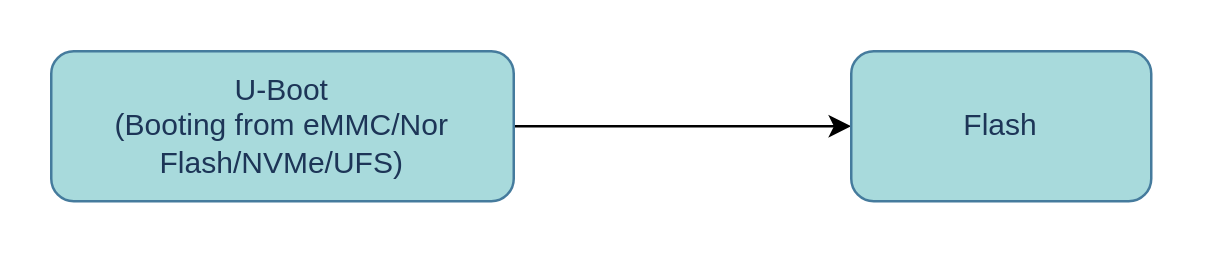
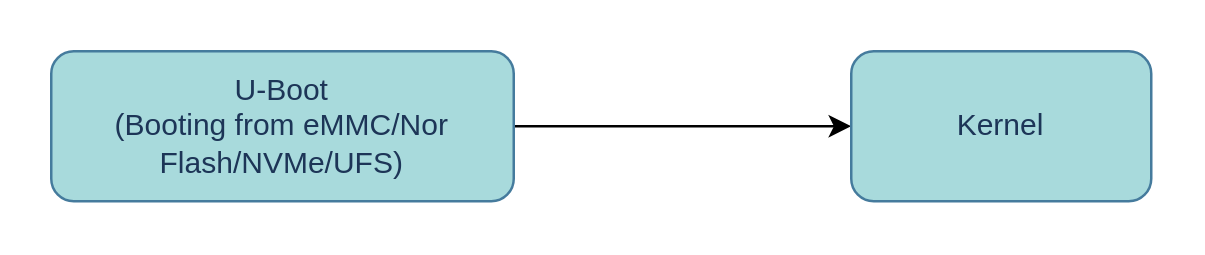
  <mxCell id="0" />
  <mxCell id="1" parent="0" />
  <mxCell id="2" value="" style="edgeStyle=orthogonalEdgeStyle;rounded=0;orthogonalLoop=1;jettySize=auto;html=1;labelBackgroundColor=#F1FAEE;strokeColor=#000000;fontColor=#1D3557;" parent="1" source="3" target="4" edge="1"><mxGeometry relative="1" as="geometry" /></mxCell>
  <mxCell id="3" value="U-Boot&lt;br&gt;(Booting from eMMC/Nor Flash/NVMe/UFS)" style="whiteSpace=wrap;html=1;rounded=1;fillColor=#A8DADC;strokeColor=#457B9D;fontColor=#1D3557;" parent="1" vertex="1"><mxGeometry x="20" y="20" width="185" height="60" as="geometry" /></mxCell>
- <mxCell id="4" value="Flash" style="whiteSpace=wrap;html=1;rounded=1;fillColor=#A8DADC;strokeColor=#457B9D;fontColor=#1D3557;" parent="1" vertex="1"><mxGeometry x="340" y="20" width="120" height="60" as="geometry" /></mxCell>
+ <mxCell id="4" value="Kernel" style="whiteSpace=wrap;html=1;rounded=1;fillColor=#A8DADC;strokeColor=#457B9D;fontColor=#1D3557;" parent="1" vertex="1"><mxGeometry x="340" y="20" width="120" height="60" as="geometry" /></mxCell>
